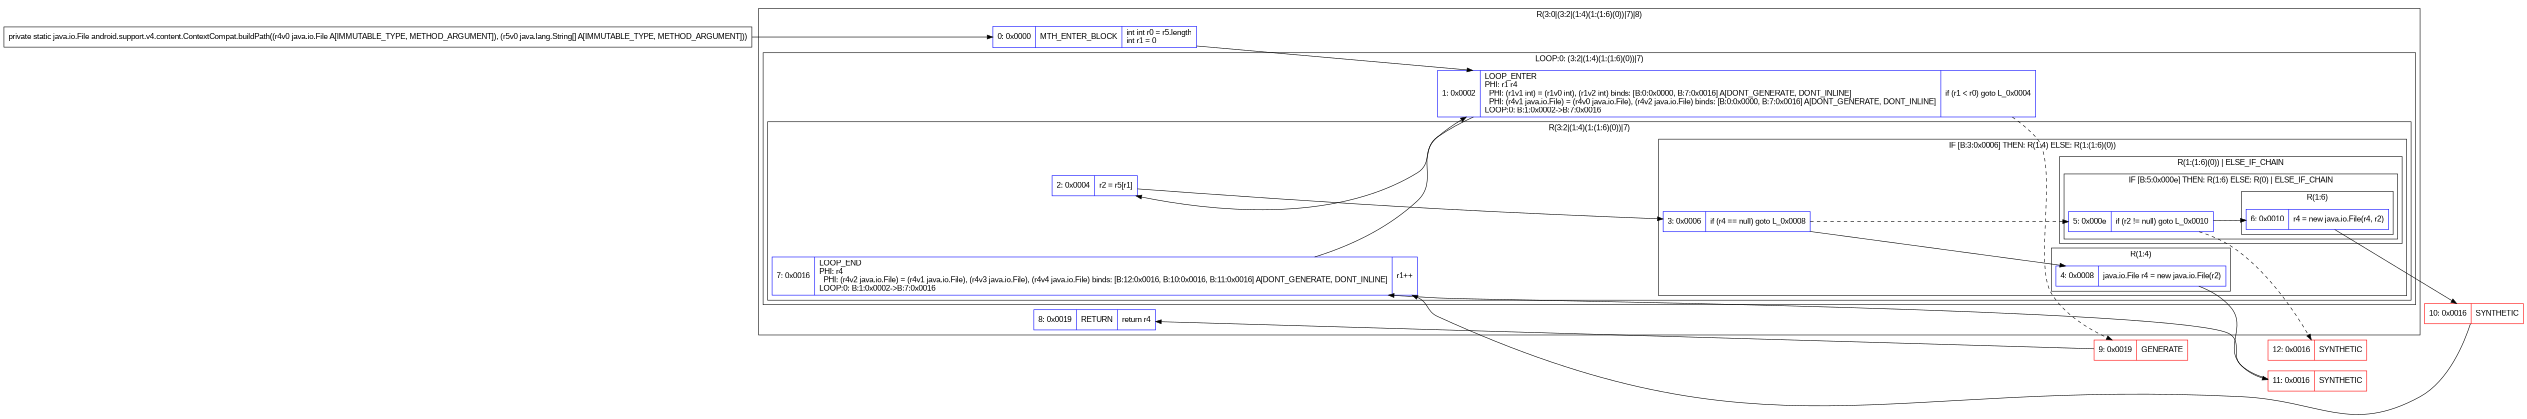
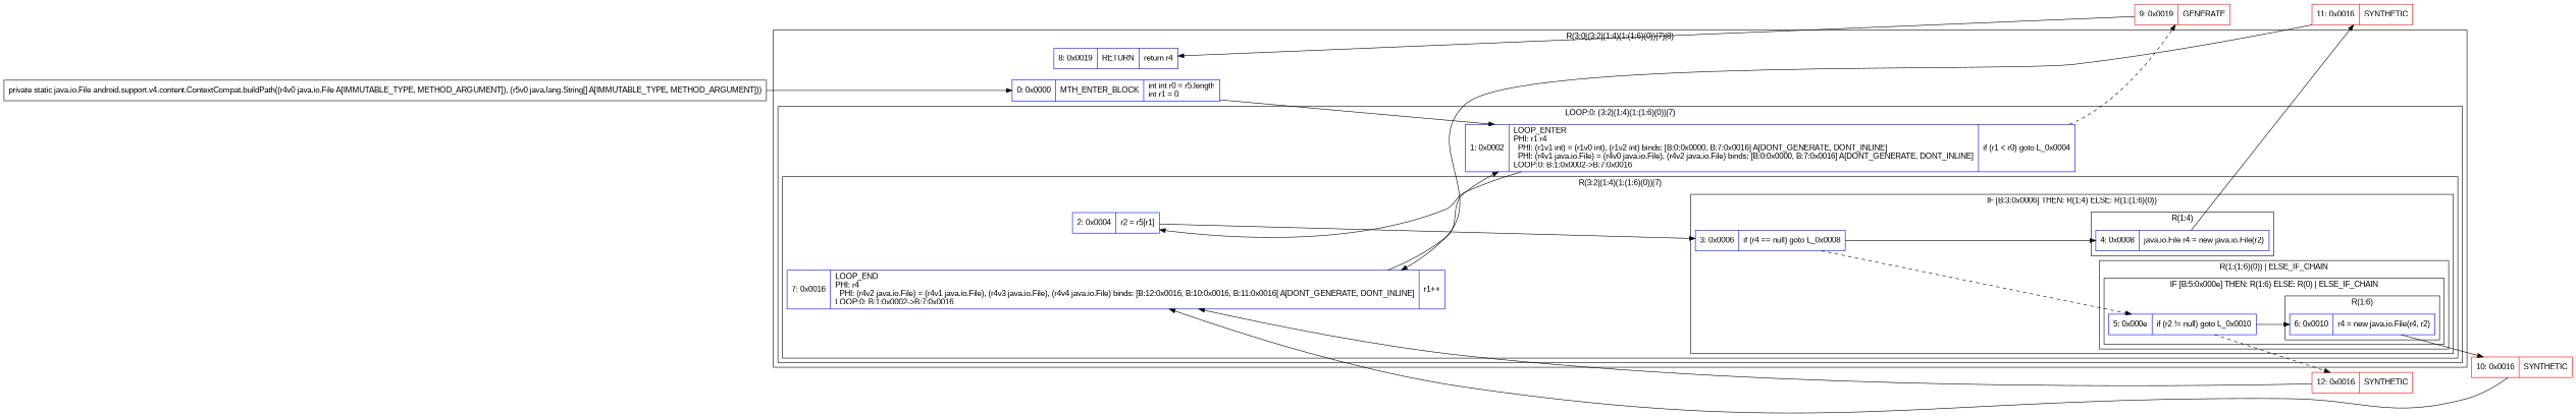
  digraph {
    fontname="Liberation Sans"
    rankdir=LR
    node [color=blue fontname="Liberation Sans" shape=record]
    edge [fontname="Liberation Sans"]
    n1 [label="{4\:\ 0x0008|java.io.File r4 = new java.io.File(r2)\l}"]
    n2 [label="{6\:\ 0x0010|r4 = new java.io.File(r4, r2)\l}"]
    n3 [label="{5\:\ 0x000e|if (r2 != null) goto L_0x0010\l}"]
    n4 [label="{3\:\ 0x0006|if (r4 == null) goto L_0x0008\l}"]
    n5 [label="{2\:\ 0x0004|r2 = r5[r1]\l}"]
    n6 [label="{7\:\ 0x0016|LOOP_END\lPHI: r4 \l  PHI: (r4v2 java.io.File) = (r4v1 java.io.File), (r4v3 java.io.File), (r4v4 java.io.File) binds: [B:12:0x0016, B:10:0x0016, B:11:0x0016] A[DONT_GENERATE, DONT_INLINE]\lLOOP:0: B:1:0x0002\-\>B:7:0x0016\l|r1++\l}"]
    n7 [label="{1\:\ 0x0002|LOOP_ENTER\lPHI: r1 r4 \l  PHI: (r1v1 int) = (r1v0 int), (r1v2 int) binds: [B:0:0x0000, B:7:0x0016] A[DONT_GENERATE, DONT_INLINE]\l  PHI: (r4v1 java.io.File) = (r4v0 java.io.File), (r4v2 java.io.File) binds: [B:0:0x0000, B:7:0x0016] A[DONT_GENERATE, DONT_INLINE]\lLOOP:0: B:1:0x0002\-\>B:7:0x0016\l|if (r1 \< r0) goto L_0x0004\l}"]
    n8 [label="{0\:\ 0x0000|MTH_ENTER_BLOCK\l|int int r0 = r5.length\lint r1 = 0\l}"]
    n9 [label="{8\:\ 0x0019|RETURN\l|return r4\l}"]
    n10 [color=red label="{11\:\ 0x0016|SYNTHETIC\l}"]
    n11 [color=red label="{10\:\ 0x0016|SYNTHETIC\l}"]
    n12 [color=red label="{12\:\ 0x0016|SYNTHETIC\l}"]
    n13 [color=red label="{9\:\ 0x0019|GENERATE\l}"]
    n14 [label="{private static java.io.File android.support.v4.content.ContextCompat.buildPath((r4v0 java.io.File A[IMMUTABLE_TYPE, METHOD_ARGUMENT]), (r5v0 java.lang.String[] A[IMMUTABLE_TYPE, METHOD_ARGUMENT])) }" color=""]
    subgraph cluster_1 {
      label="R(3:0|(3:2|(1:4)(1:(1:6)(0))|7)|8)"
      n8
      n9
      subgraph cluster_2 {
        label="LOOP:0: (3:2|(1:4)(1:(1:6)(0))|7)"
        n7
        subgraph cluster_3 {
          label="R(3:2|(1:4)(1:(1:6)(0))|7)"
          n5
          n6
          subgraph cluster_4 {
            label="IF [B:3:0x0006] THEN: R(1:4) ELSE: R(1:(1:6)(0))"
            n4
            subgraph cluster_5 {
              label="R(1:4)"
              n1
            }
            subgraph cluster_6 {
              label="R(1:(1:6)(0)) | ELSE_IF_CHAIN\l"
              subgraph cluster_7 {
                label="IF [B:5:0x000e] THEN: R(1:6) ELSE: R(0) | ELSE_IF_CHAIN\l"
                n3
                subgraph cluster_8 {
                  label="R(1:6)"
                  n2
                }
                subgraph cluster_9 {
                  label="R(0)"
                }
              }
            }
          }
        }
      }
    }
    n1 -> n10
    n2 -> n11
    n3 -> n2
    n3 -> n12 [style=dashed]
    n4 -> n1
    n4 -> n3 [style=dashed]
    n5 -> n4
    n6 -> n7
    n7 -> n5
    n7 -> n13 [style=dashed]
    n8 -> n7
    n10 -> n6
    n11 -> n6
+   n12 -> n6
    n13 -> n9
    n14 -> n8
  }
